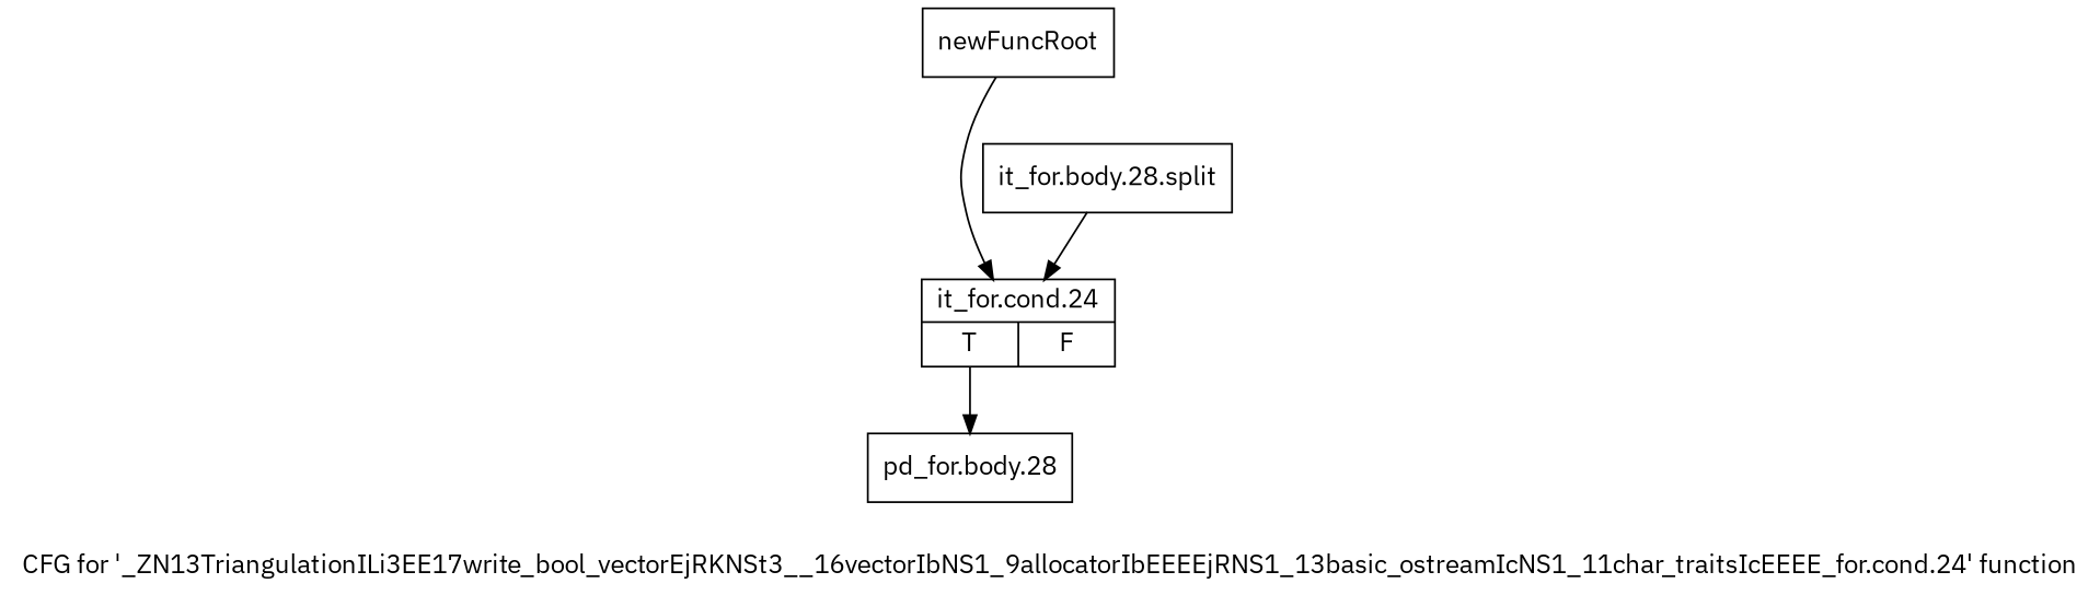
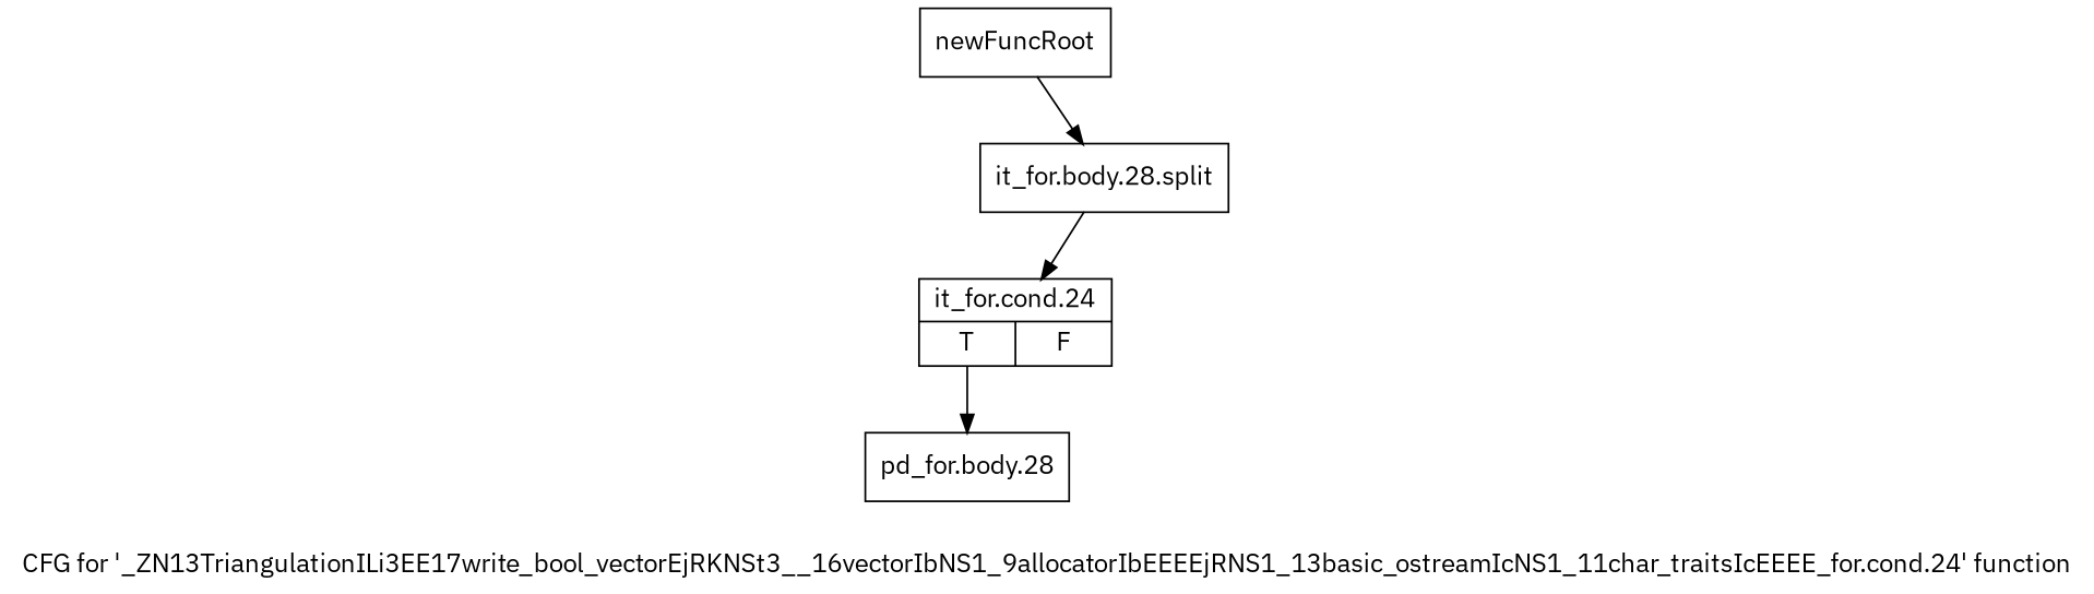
  digraph {
    fontname="IBM Plex Sans"
    label="CFG for '_ZN13TriangulationILi3EE17write_bool_vectorEjRKNSt3__16vectorIbNS1_9allocatorIbEEEEjRNS1_13basic_ostreamIcNS1_11char_traitsIcEEEE_for.cond.24' function"
    node [fontname="IBM Plex Sans" shape=record]
    edge [fontname="IBM Plex Sans"]
    n1 [label="{newFuncRoot}"]
    n2 [label="{it_for.cond.24|{<s0>T|<s1>F}}"]
    n3 [label="{pd_for.body.28}"]
    n4 [label="{it_for.body.28.split}"]
-   n1 -> n2
+   n1 -> n4
    n2 -> n3 [tailport=s0]
    n4 -> n2
  }
